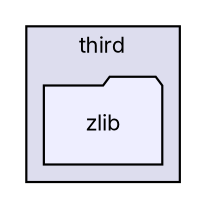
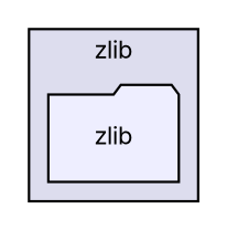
  digraph {
    compound=true
    fontname=Inter
    n1 [fillcolor="#eeeeff" fontname=Inter fontsize=10 label=zlib pencolor=black shape=folder style=filled]
    subgraph cluster_1 {
      bgcolor="#ddddee"
      fontsize=10
-     label=third
+     label=zlib
      pencolor=black
      n1
    }
  }
